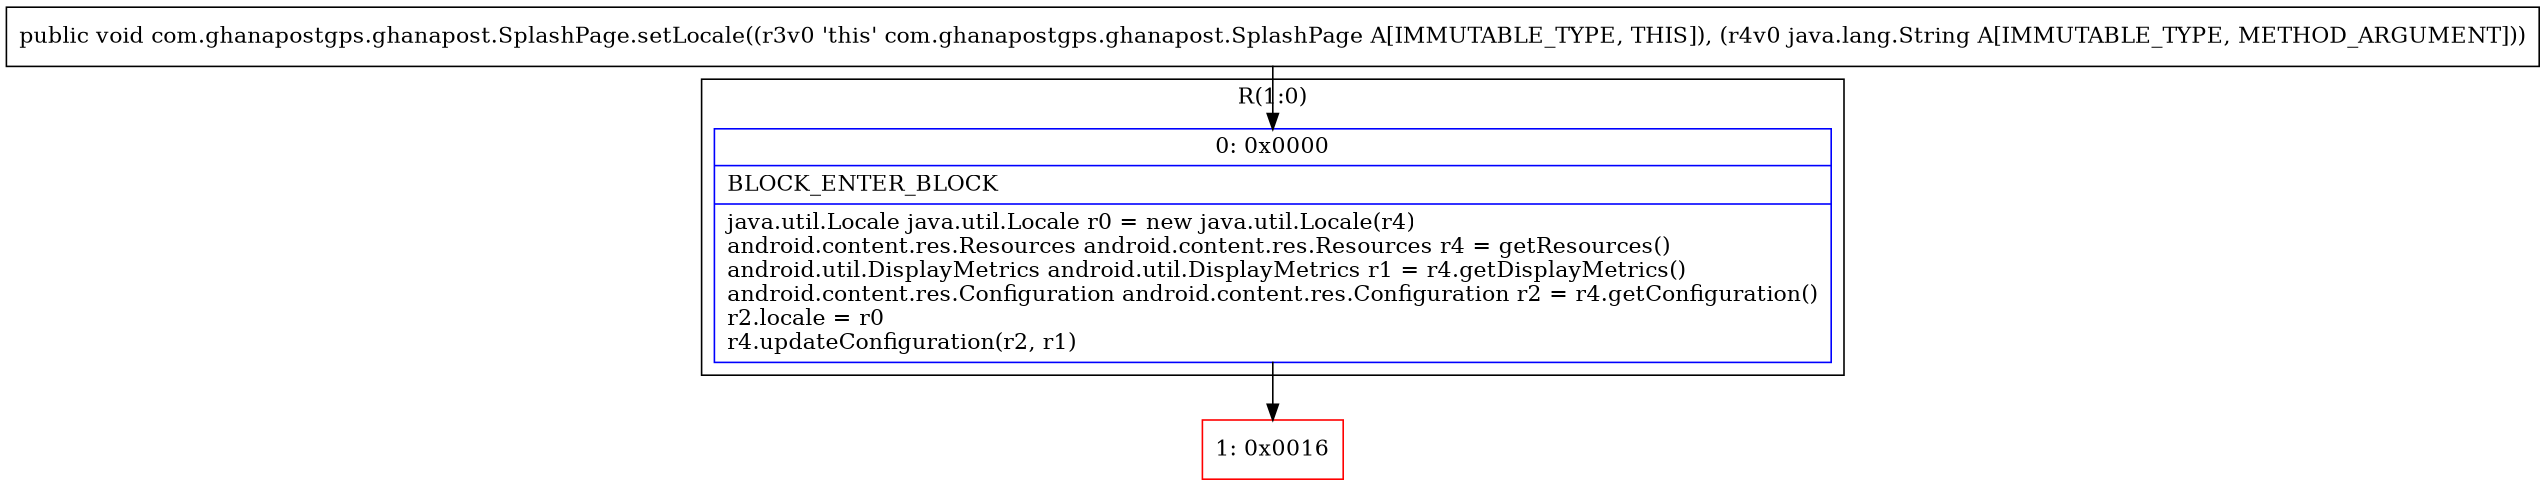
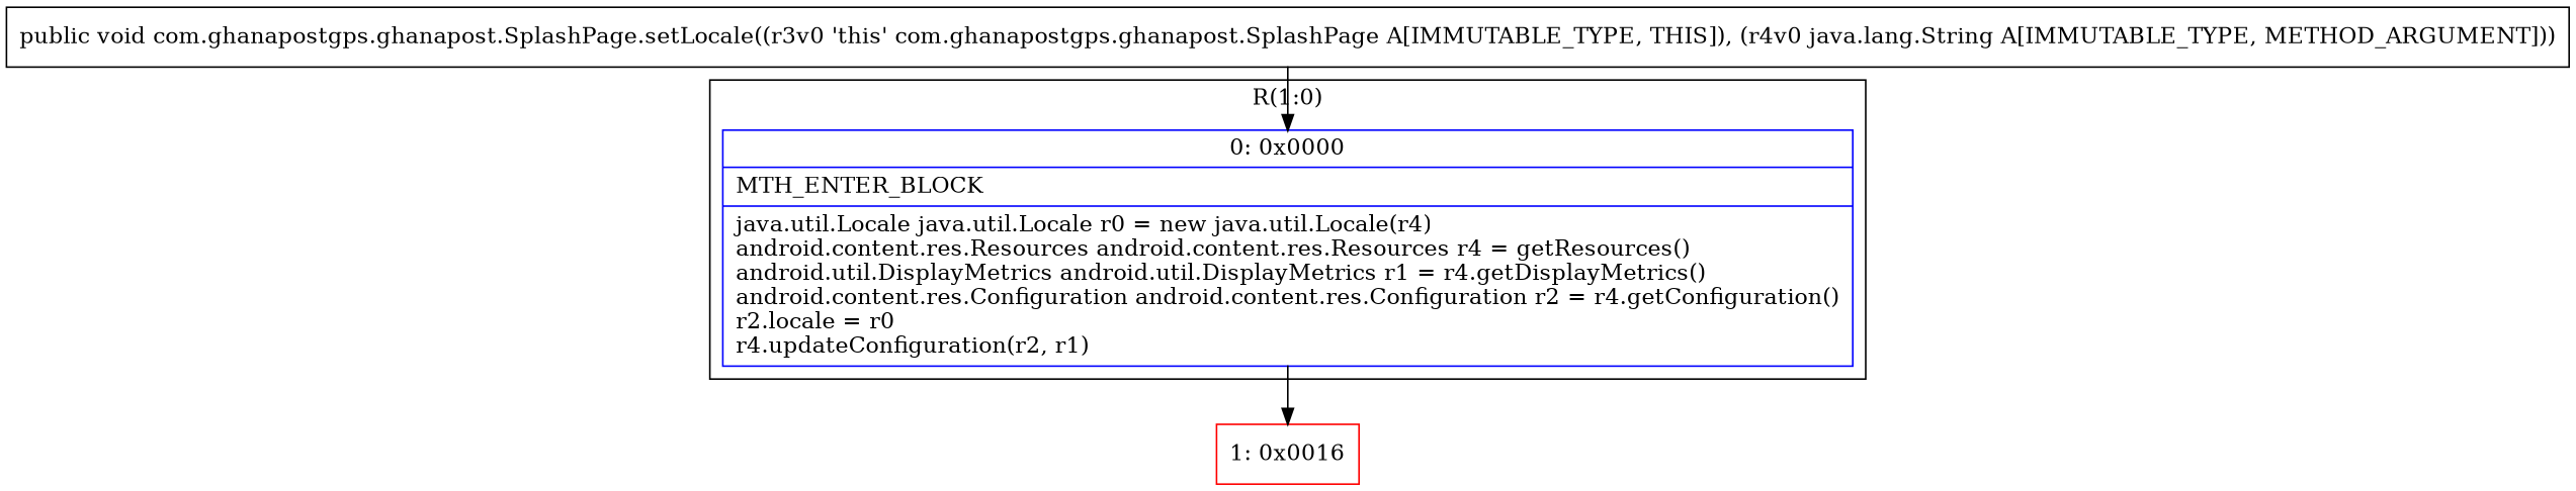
  digraph {
    node [shape=record]
-   n1 [color=blue label="{0\:\ 0x0000|BLOCK_ENTER_BLOCK\l|java.util.Locale java.util.Locale r0 = new java.util.Locale(r4)\landroid.content.res.Resources android.content.res.Resources r4 = getResources()\landroid.util.DisplayMetrics android.util.DisplayMetrics r1 = r4.getDisplayMetrics()\landroid.content.res.Configuration android.content.res.Configuration r2 = r4.getConfiguration()\lr2.locale = r0\lr4.updateConfiguration(r2, r1)\l}"]
+   n1 [color=blue label="{0\:\ 0x0000|MTH_ENTER_BLOCK\l|java.util.Locale java.util.Locale r0 = new java.util.Locale(r4)\landroid.content.res.Resources android.content.res.Resources r4 = getResources()\landroid.util.DisplayMetrics android.util.DisplayMetrics r1 = r4.getDisplayMetrics()\landroid.content.res.Configuration android.content.res.Configuration r2 = r4.getConfiguration()\lr2.locale = r0\lr4.updateConfiguration(r2, r1)\l}"]
    n2 [color=red label="{1\:\ 0x0016}"]
    n3 [label="{public void com.ghanapostgps.ghanapost.SplashPage.setLocale((r3v0 'this' com.ghanapostgps.ghanapost.SplashPage A[IMMUTABLE_TYPE, THIS]), (r4v0 java.lang.String A[IMMUTABLE_TYPE, METHOD_ARGUMENT])) }"]
    subgraph cluster_1 {
      label="R(1:0)"
      n1
    }
    n1 -> n2
    n3 -> n1
  }
